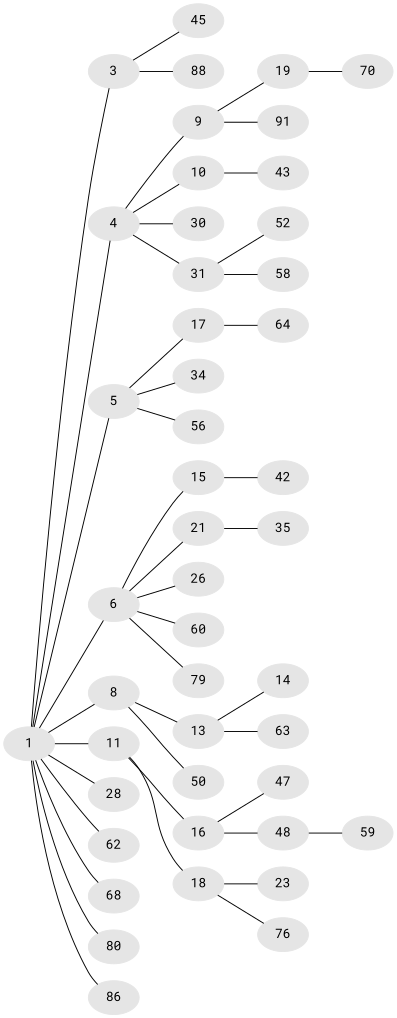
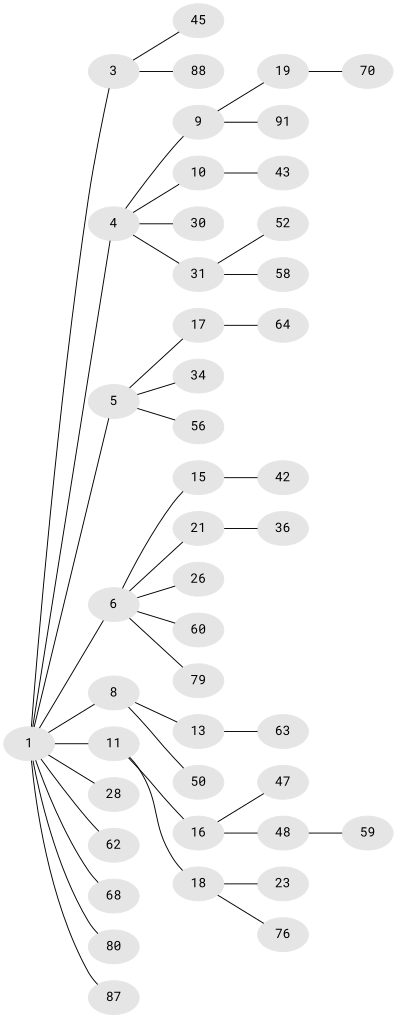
  graph {
    fontname="Roboto Mono"
    rankdir=LR
    node [color=gray90 fontname="Roboto Mono" style=filled]
    edge [fontname="Roboto Mono"]
    1 [super="+2"]
    3
    4 [super="+12"]
    5 [super="+32+7+40"]
    6 [super="+35+20"]
    8
    11 [super="+41+84"]
    28
    62
    68
    80
-   87 [label=86]
+   87
    45
    88
    9
    10 [super="+33"]
    30 [super="+82"]
    31 [super="+44"]
    17 [super="+27+65"]
    34
    56
    15
    21 [super="+83"]
    26 [super="+74+39+54"]
    60 [super="+69"]
    79
    13 [super="+25"]
    50
    16 [super="+55"]
    18 [super="+22"]
    19 [super="+49+61"]
    91
    43
    52
    58 [super="+90"]
    64
    42 [super="+77+75"]
-   36 [label=35]
-   14
+   36
    63 [super="+67+81"]
    70
    47
    48
    23 [super="+85"]
    76
    59
    1 -- 3
    1 -- 4
    1 -- 5
    1 -- 6
    1 -- 8
    1 -- 11
    1 -- 28
    1 -- 62
    1 -- 68
    1 -- 80
    1 -- 87
    3 -- 45
    3 -- 88
    4 -- 9
    4 -- 10
    4 -- 30
    4 -- 31
    5 -- 17
    5 -- 34
    5 -- 56
    6 -- 15
    6 -- 21
    6 -- 26
    6 -- 60
    6 -- 79
    8 -- 13
    8 -- 50
    11 -- 16
    11 -- 18
    9 -- 19
    9 -- 91
    10 -- 43
    31 -- 52
    31 -- 58
    17 -- 64
    15 -- 42
    21 -- 36
-   13 -- 14
    13 -- 63
    16 -- 47
    16 -- 48
    18 -- 23
    18 -- 76
    19 -- 70
    48 -- 59
  }
